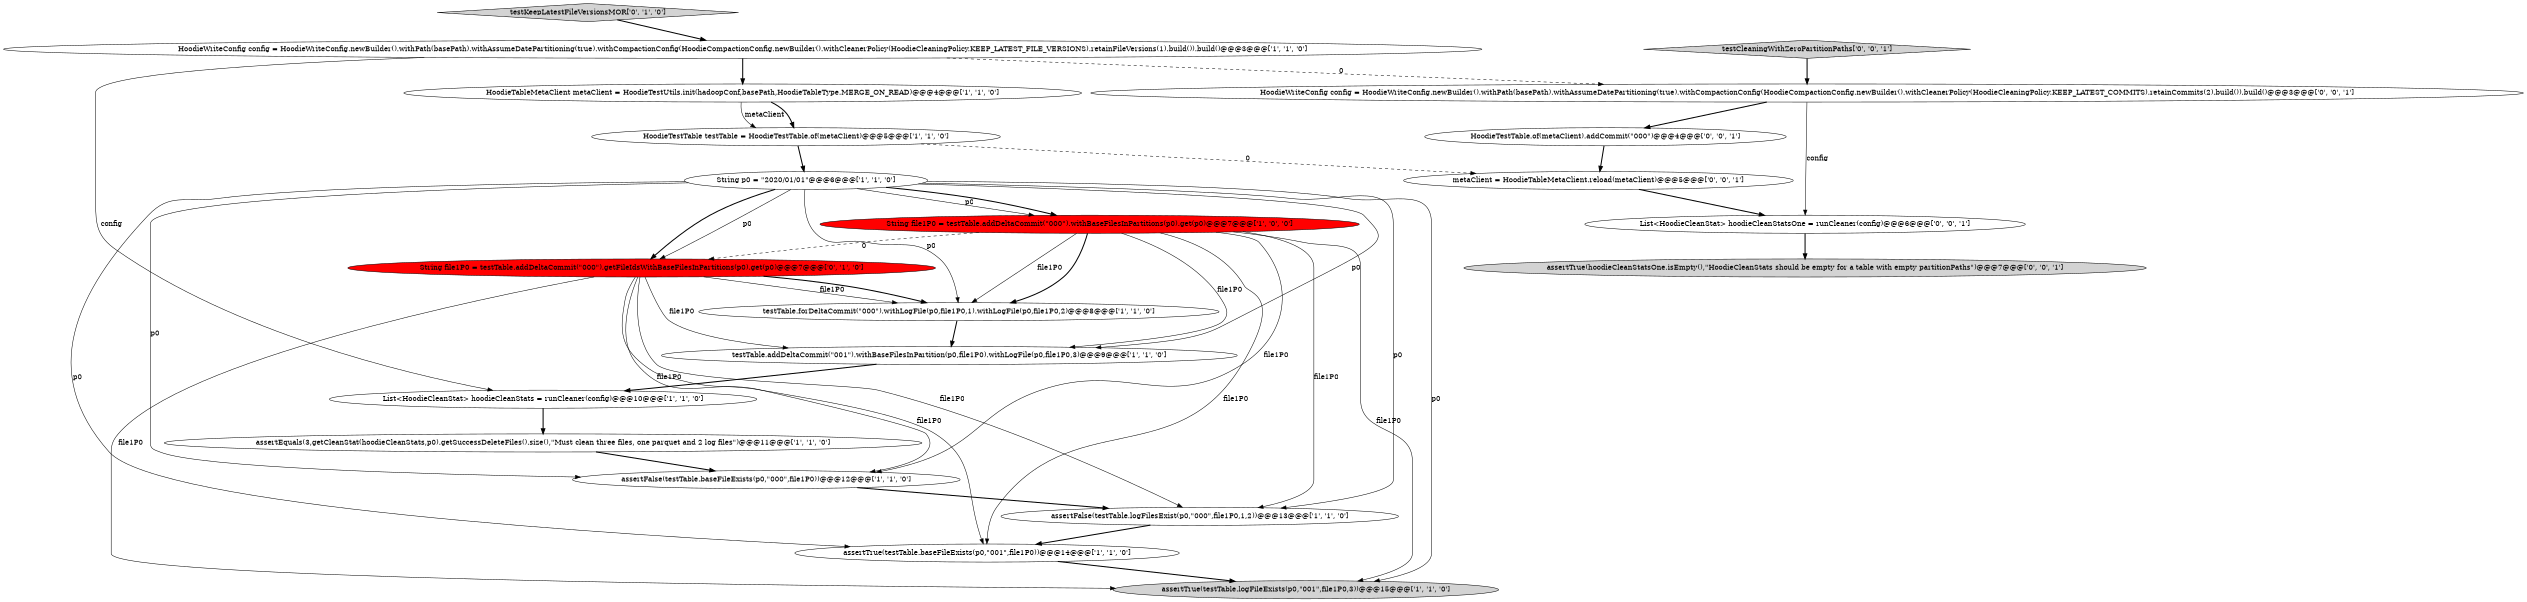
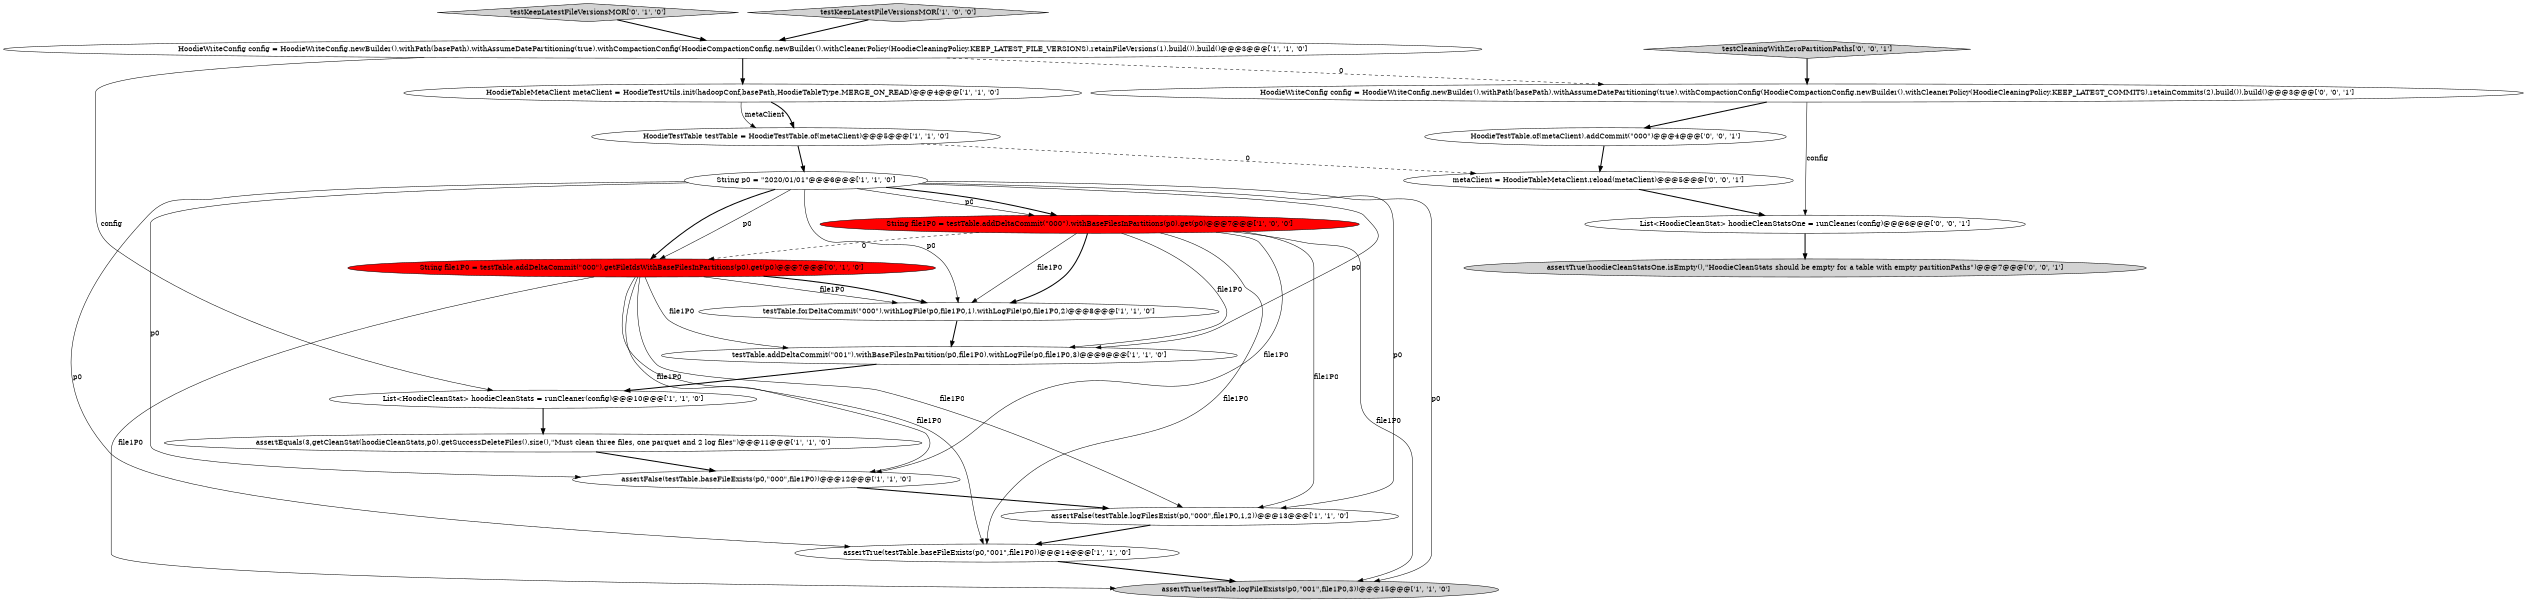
  digraph {
    node [fillcolor=white shape=ellipse style=filled]
    edge [style=solid]
    n1 [label="HoodieWriteConfig config = HoodieWriteConfig.newBuilder().withPath(basePath).withAssumeDatePartitioning(true).withCompactionConfig(HoodieCompactionConfig.newBuilder().withCleanerPolicy(HoodieCleaningPolicy.KEEP_LATEST_COMMITS).retainCommits(2).build()).build()@@@3@@@['0', '0', '1']"]
    n2 [label="HoodieTestTable.of(metaClient).addCommit(\"000\")@@@4@@@['0', '0', '1']"]
    n3 [label="List<HoodieCleanStat> hoodieCleanStatsOne = runCleaner(config)@@@6@@@['0', '0', '1']"]
    n4 [label="String p0 = \"2020/01/01\"@@@6@@@['1', '1', '0']"]
    n5 [label="testTable.forDeltaCommit(\"000\").withLogFile(p0,file1P0,1).withLogFile(p0,file1P0,2)@@@8@@@['1', '1', '0']"]
    n6 [label="testTable.addDeltaCommit(\"001\").withBaseFilesInPartition(p0,file1P0).withLogFile(p0,file1P0,3)@@@9@@@['1', '1', '0']"]
    n7 [fillcolor=red label="String file1P0 = testTable.addDeltaCommit(\"000\").getFileIdsWithBaseFilesInPartitions(p0).get(p0)@@@7@@@['0', '1', '0']"]
    n8 [label="assertFalse(testTable.baseFileExists(p0,\"000\",file1P0))@@@12@@@['1', '1', '0']"]
    n9 [label="assertTrue(testTable.baseFileExists(p0,\"001\",file1P0))@@@14@@@['1', '1', '0']"]
    n10 [fillcolor=lightgray label="assertTrue(testTable.logFileExists(p0,\"001\",file1P0,3))@@@15@@@['1', '1', '0']"]
    n11 [fillcolor=red label="String file1P0 = testTable.addDeltaCommit(\"000\").withBaseFilesInPartitions(p0).get(p0)@@@7@@@['1', '0', '0']"]
    n12 [label="assertFalse(testTable.logFilesExist(p0,\"000\",file1P0,1,2))@@@13@@@['1', '1', '0']"]
    n13 [label="List<HoodieCleanStat> hoodieCleanStats = runCleaner(config)@@@10@@@['1', '1', '0']"]
    n14 [label="metaClient = HoodieTableMetaClient.reload(metaClient)@@@5@@@['0', '0', '1']"]
    n15 [label="HoodieTableMetaClient metaClient = HoodieTestUtils.init(hadoopConf,basePath,HoodieTableType.MERGE_ON_READ)@@@4@@@['1', '1', '0']"]
    n16 [label="HoodieTestTable testTable = HoodieTestTable.of(metaClient)@@@5@@@['1', '1', '0']"]
    n17 [label="HoodieWriteConfig config = HoodieWriteConfig.newBuilder().withPath(basePath).withAssumeDatePartitioning(true).withCompactionConfig(HoodieCompactionConfig.newBuilder().withCleanerPolicy(HoodieCleaningPolicy.KEEP_LATEST_FILE_VERSIONS).retainFileVersions(1).build()).build()@@@3@@@['1', '1', '0']"]
    n18 [fillcolor=lightgray label="testCleaningWithZeroPartitionPaths['0', '0', '1']" shape=diamond]
    n19 [fillcolor=lightgray label="testKeepLatestFileVersionsMOR['0', '1', '0']" shape=diamond]
    n20 [label="assertEquals(3,getCleanStat(hoodieCleanStats,p0).getSuccessDeleteFiles().size(),\"Must clean three files, one parquet and 2 log files\")@@@11@@@['1', '1', '0']"]
+   n21 [fillcolor=lightgray label="testKeepLatestFileVersionsMOR['1', '0', '0']" shape=diamond]
    n22 [fillcolor=lightgray label="assertTrue(hoodieCleanStatsOne.isEmpty(),\"HoodieCleanStats should be empty for a table with empty partitionPaths\")@@@7@@@['0', '0', '1']"]
    n1 -> n2 [style=bold]
    n1 -> n3 [label=config]
    n2 -> n14 [style=bold]
    n3 -> n22 [style=bold]
    n4 -> n5 [label=p0]
    n4 -> n6 [label=p0]
    n4 -> n7 [label=p0]
    n4 -> n7 [style=bold]
    n4 -> n8 [label=p0]
    n4 -> n9 [label=p0]
    n4 -> n10 [label=p0]
    n4 -> n11 [label=p0]
    n4 -> n11 [style=bold]
    n4 -> n12 [label=p0]
    n5 -> n6 [style=bold]
    n6 -> n13 [style=bold]
    n7 -> n5 [label=file1P0]
    n7 -> n5 [style=bold]
    n7 -> n6 [label=file1P0]
    n7 -> n8 [label=file1P0]
    n7 -> n9 [label=file1P0]
    n7 -> n10 [label=file1P0]
    n7 -> n12 [label=file1P0]
    n8 -> n12 [style=bold]
    n9 -> n10 [style=bold]
    n11 -> n5 [label=file1P0]
    n11 -> n5 [style=bold]
    n11 -> n6 [label=file1P0]
    n11 -> n7 [label=0 style=dashed]
    n11 -> n8 [label=file1P0]
    n11 -> n9 [label=file1P0]
    n11 -> n10 [label=file1P0]
    n11 -> n12 [label=file1P0]
    n12 -> n9 [style=bold]
    n13 -> n20 [style=bold]
    n14 -> n3 [style=bold]
    n15 -> n16 [label=metaClient]
    n15 -> n16 [style=bold]
    n16 -> n4 [style=bold]
    n16 -> n14 [label=0 style=dashed]
    n17 -> n1 [label=0 style=dashed]
    n17 -> n13 [label=config]
    n17 -> n15 [style=bold]
    n18 -> n1 [style=bold]
    n19 -> n17 [style=bold]
    n20 -> n8 [style=bold]
+   n21 -> n17 [style=bold]
  }
